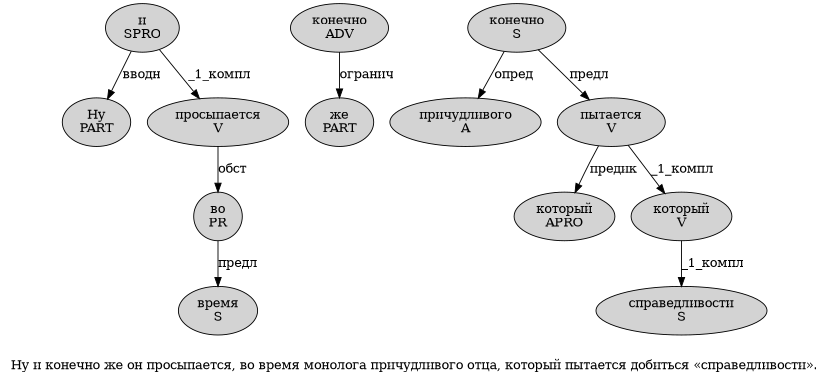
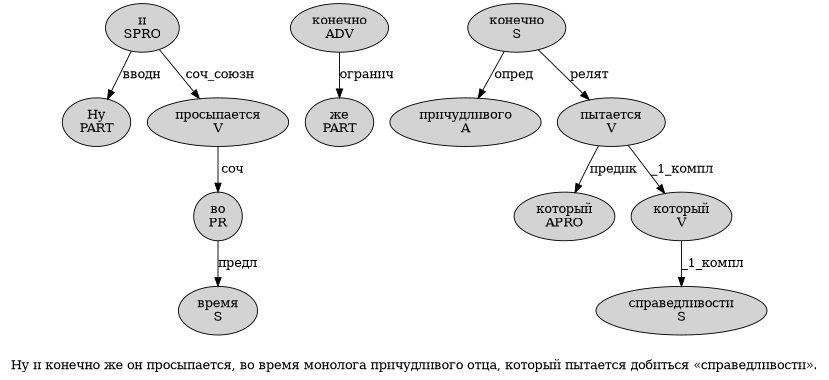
  digraph {
    label="Ну и конечно же он просыпается, во время монолога причудливого отца, который пытается добиться «справедливости»."
    node [fillcolor=lightgray penwidth=1 shape=ellipse style=filled]
    n1 [label="Ну\nPART"]
    n2 [label="и\nSPRO"]
    n3 [label="просыпается\nV"]
    n4 [label="во\nPR"]
    n5 [label="конечно\nADV"]
    n6 [label="же\nPART"]
    n7 [label="время\nS"]
    n8 [label="причудливого\nA"]
    n9 [label="конечно\nS"]
    n10 [label="пытается\nV"]
    n11 [label="который\nAPRO"]
    n12 [label="который\nV"]
    n13 [label="справедливости\nS"]
    n2 -> n1 [label="вводн"]
-   n2 -> n3 [label="_1_компл"]
-   n3 -> n4 [label="обст"]
+   n2 -> n3 [label="соч_союзн"]
+   n3 -> n4 [label="соч"]
    n4 -> n7 [label="предл"]
    n5 -> n6 [label="огранич"]
    n9 -> n8 [label="опред"]
-   n9 -> n10 [label="предл"]
+   n9 -> n10 [label="релят"]
    n10 -> n11 [label="предик"]
    n10 -> n12 [label="_1_компл"]
    n12 -> n13 [label="_1_компл"]
  }
